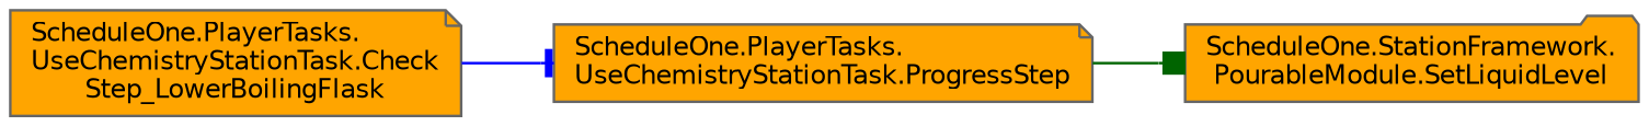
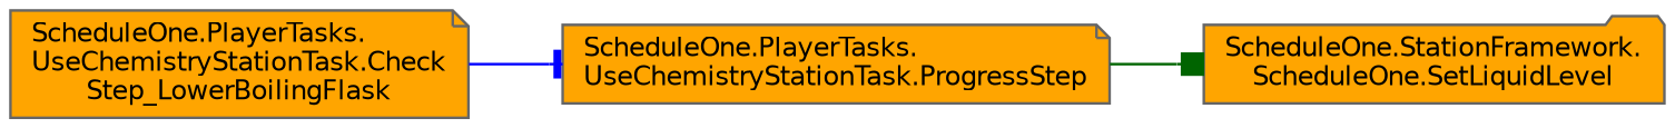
  digraph {
    rankdir=LR
    node [color=grey40 fillcolor=orange fontname=Helvetica fontsize=10 shape=note style=filled]
    edge [fontname=Helvetica fontsize=10 labelfontname=Helvetica labelfontsize=10 style=solid]
    n1 [color=gray40 fontcolor=black height=0.2 label="ScheduleOne.PlayerTasks.\lUseChemistryStationTask.Check\lStep_LowerBoilingFlask" width=0.4]
    n2 [height=0.2 label="ScheduleOne.PlayerTasks.\lUseChemistryStationTask.ProgressStep" width=0.4]
-   n3 [height=0.2 label="ScheduleOne.StationFramework.\lPourableModule.SetLiquidLevel" shape=folder width=0.4]
+   n3 [height=0.2 label="ScheduleOne.StationFramework.\lScheduleOne.SetLiquidLevel" shape=folder width=0.4]
    n1 -> n2 [color=blue arrowhead=tee]
    n2 -> n3 [color=darkgreen arrowhead=box]
  }
